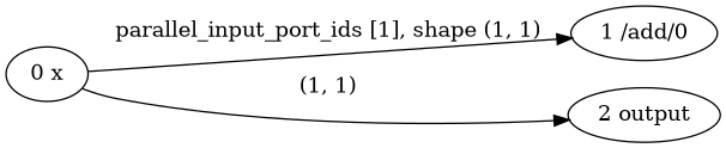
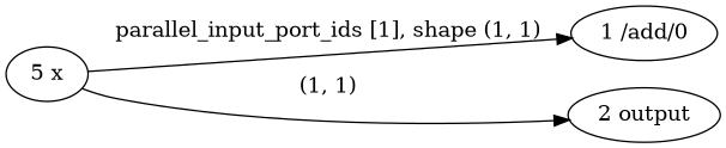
  strict digraph {
    rankdir=LR
    edge [style=solid]
-   "0 x" [type=nncf_model_input]
+   "0 x" [type=nncf_model_input label="5 x"]
    "1 /add/0" [type=add]
    "2 output" [type=nncf_model_output]
    "0 x" -> "1 /add/0" [label="parallel_input_port_ids [1], shape (1, 1)"]
    "0 x" -> "2 output" [label="(1, 1)"]
  }
